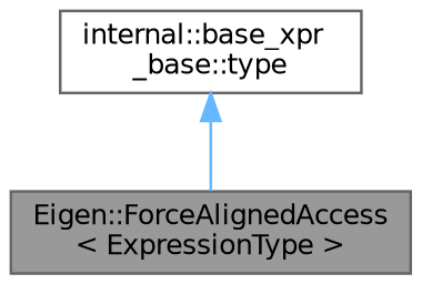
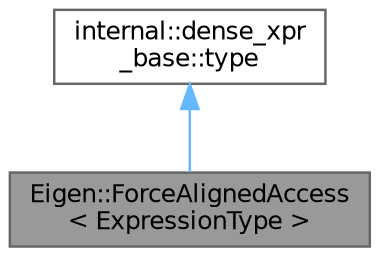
  digraph {
    node [color=gray40 fontname=Helvetica fontsize=10 shape=box style=filled]
    n1 [fillcolor=grey60 fontcolor=black height=0.2 label="Eigen::ForceAlignedAccess\l\< ExpressionType \>" width=0.4]
-   n2 [fillcolor=white height=0.2 label="internal::base_xpr\l_base::type" width=0.4]
+   n2 [fillcolor=white height=0.2 label="internal::dense_xpr\l_base::type" width=0.4]
    n2 -> n1 [color=steelblue1 dir=back fontname=Helvetica fontsize=10 labelfontname=Helvetica labelfontsize=10 style=solid]
  }
